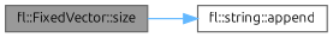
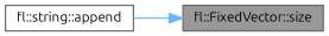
  digraph {
    rankdir=RL
    fontname=Ubuntu
    node [fontname=Ubuntu fontsize=10 shape=box style=filled]
    n1 [color=gray40 fillcolor=grey60 fontcolor=black height=0.2 label="fl::FixedVector::size" width=0.4]
    n2 [color=grey40 fillcolor=white height=0.2 label="fl::string::append" width=0.4]
-   n2 -> n1 [color=steelblue1 dir=back fontname=Ubuntu fontsize=10 labelfontname=Helvetica labelfontsize=10 style=solid]
+   n1 -> n2 [color=steelblue1 dir=back fontname=Ubuntu fontsize=10 labelfontname=Helvetica labelfontsize=10 style=solid]
  }
